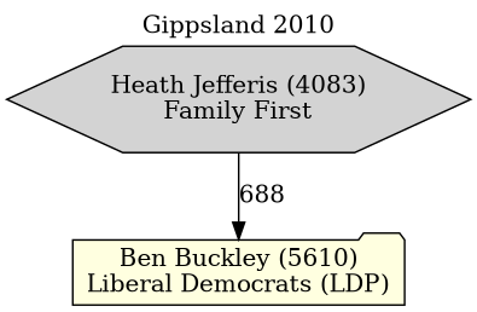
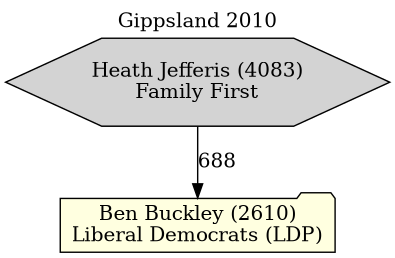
  digraph {
    label="Gippsland 2010"
    labelloc=t
    mclimit=10
    node [style=filled]
-   n1 [label="Ben Buckley (5610)\nLiberal Democrats (LDP)" shape=folder fillcolor=lightyellow]
+   n1 [label="Ben Buckley (2610)\nLiberal Democrats (LDP)" shape=folder fillcolor=lightyellow]
    n2 [label="Heath Jefferis (4083)\nFamily First" shape=hexagon fillcolor=lightgrey]
    n2 -> n1 [label=688]
  }
